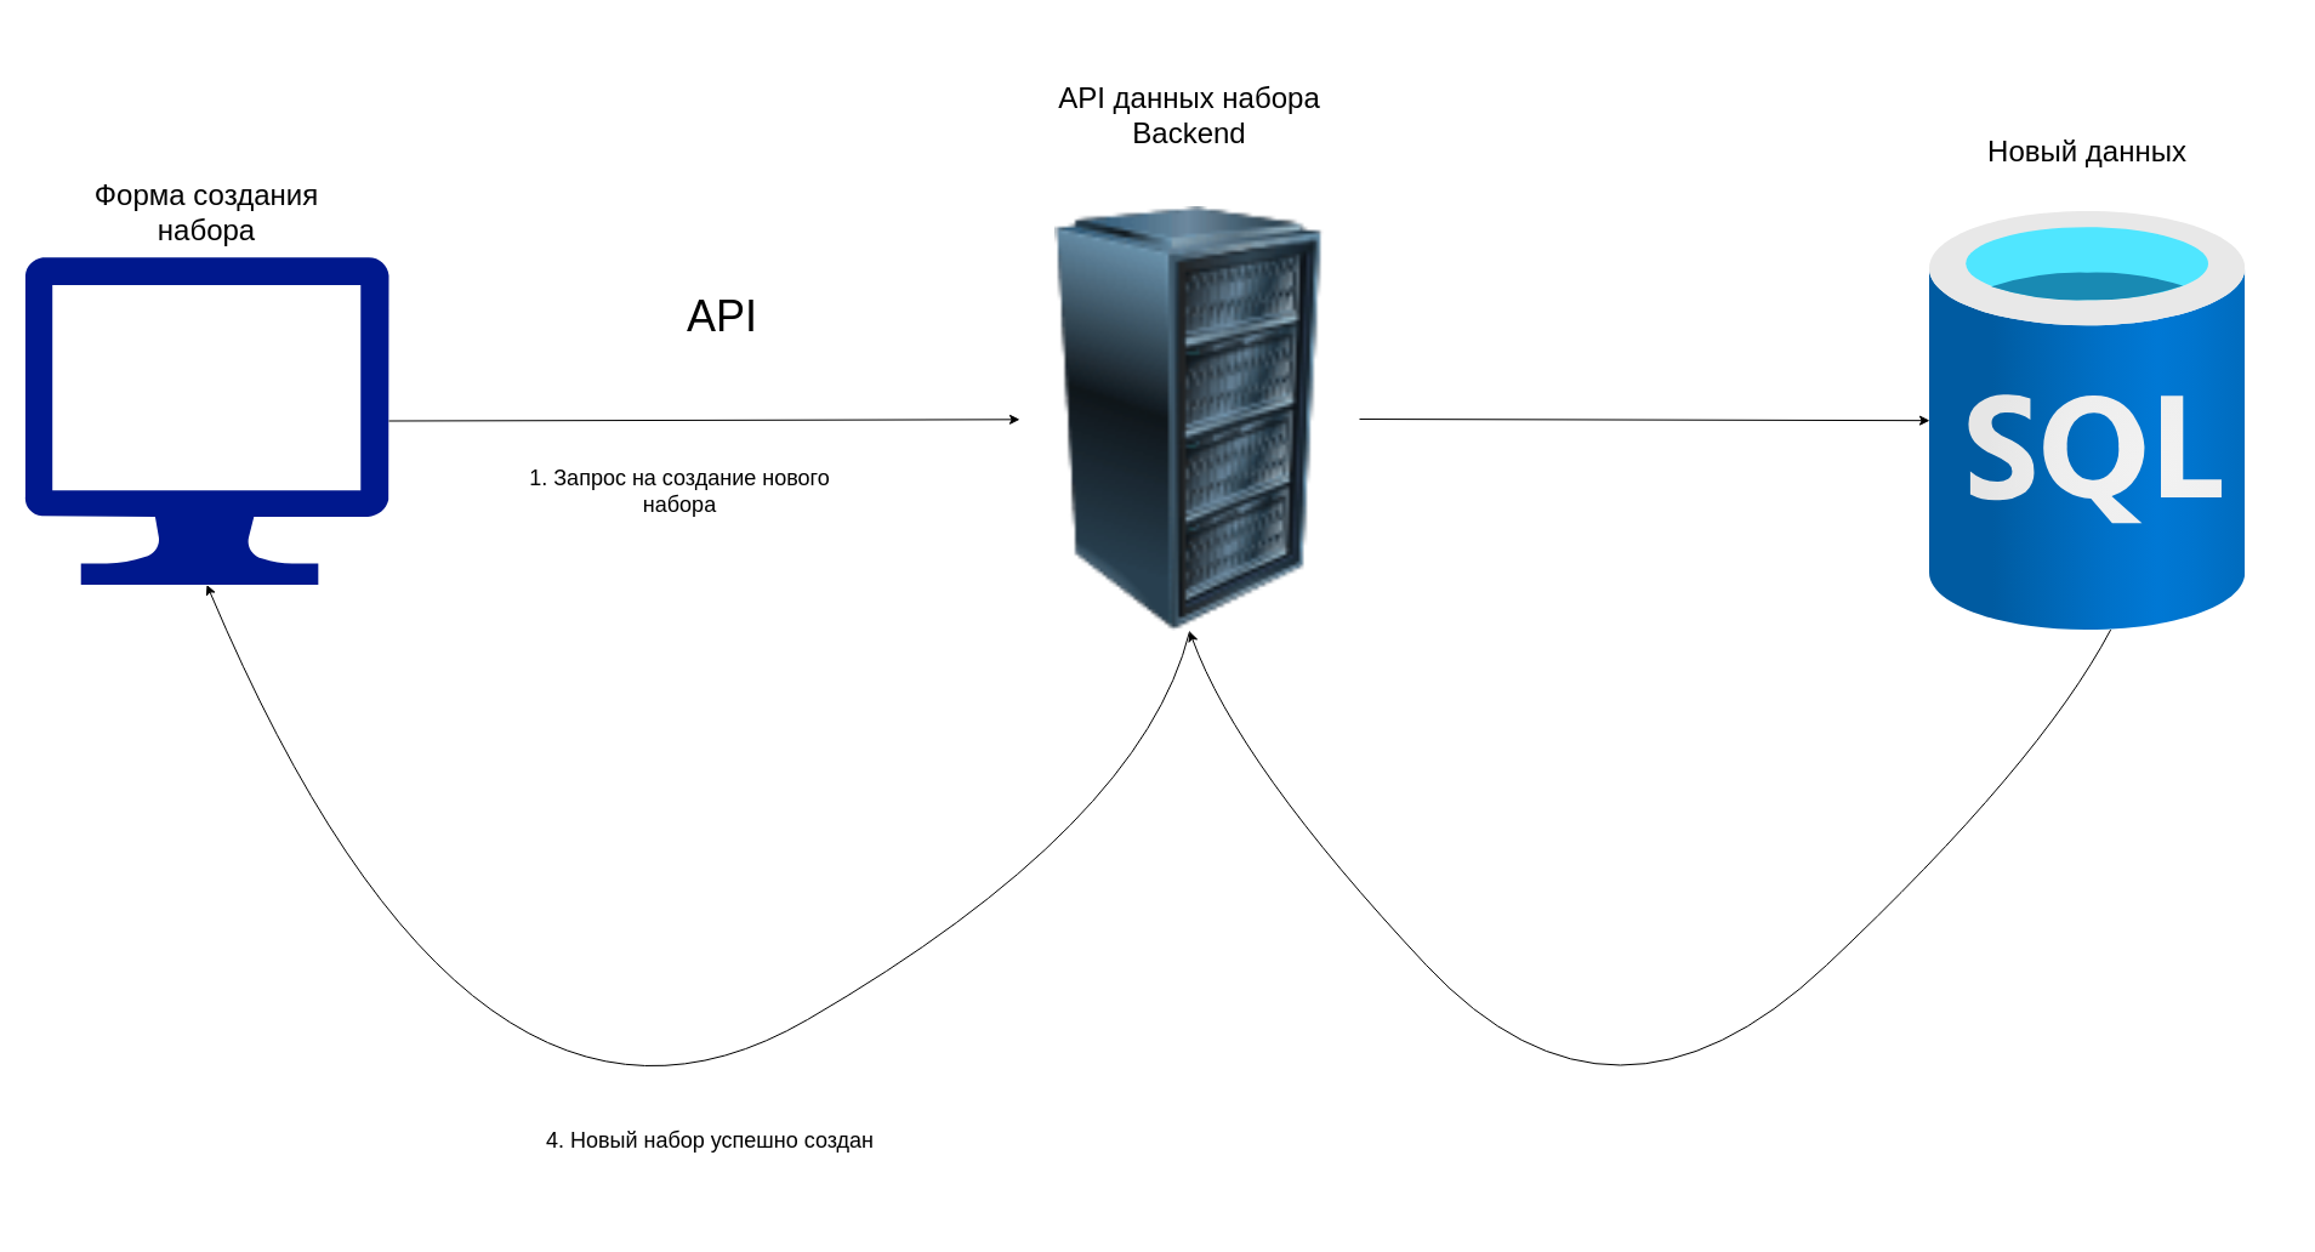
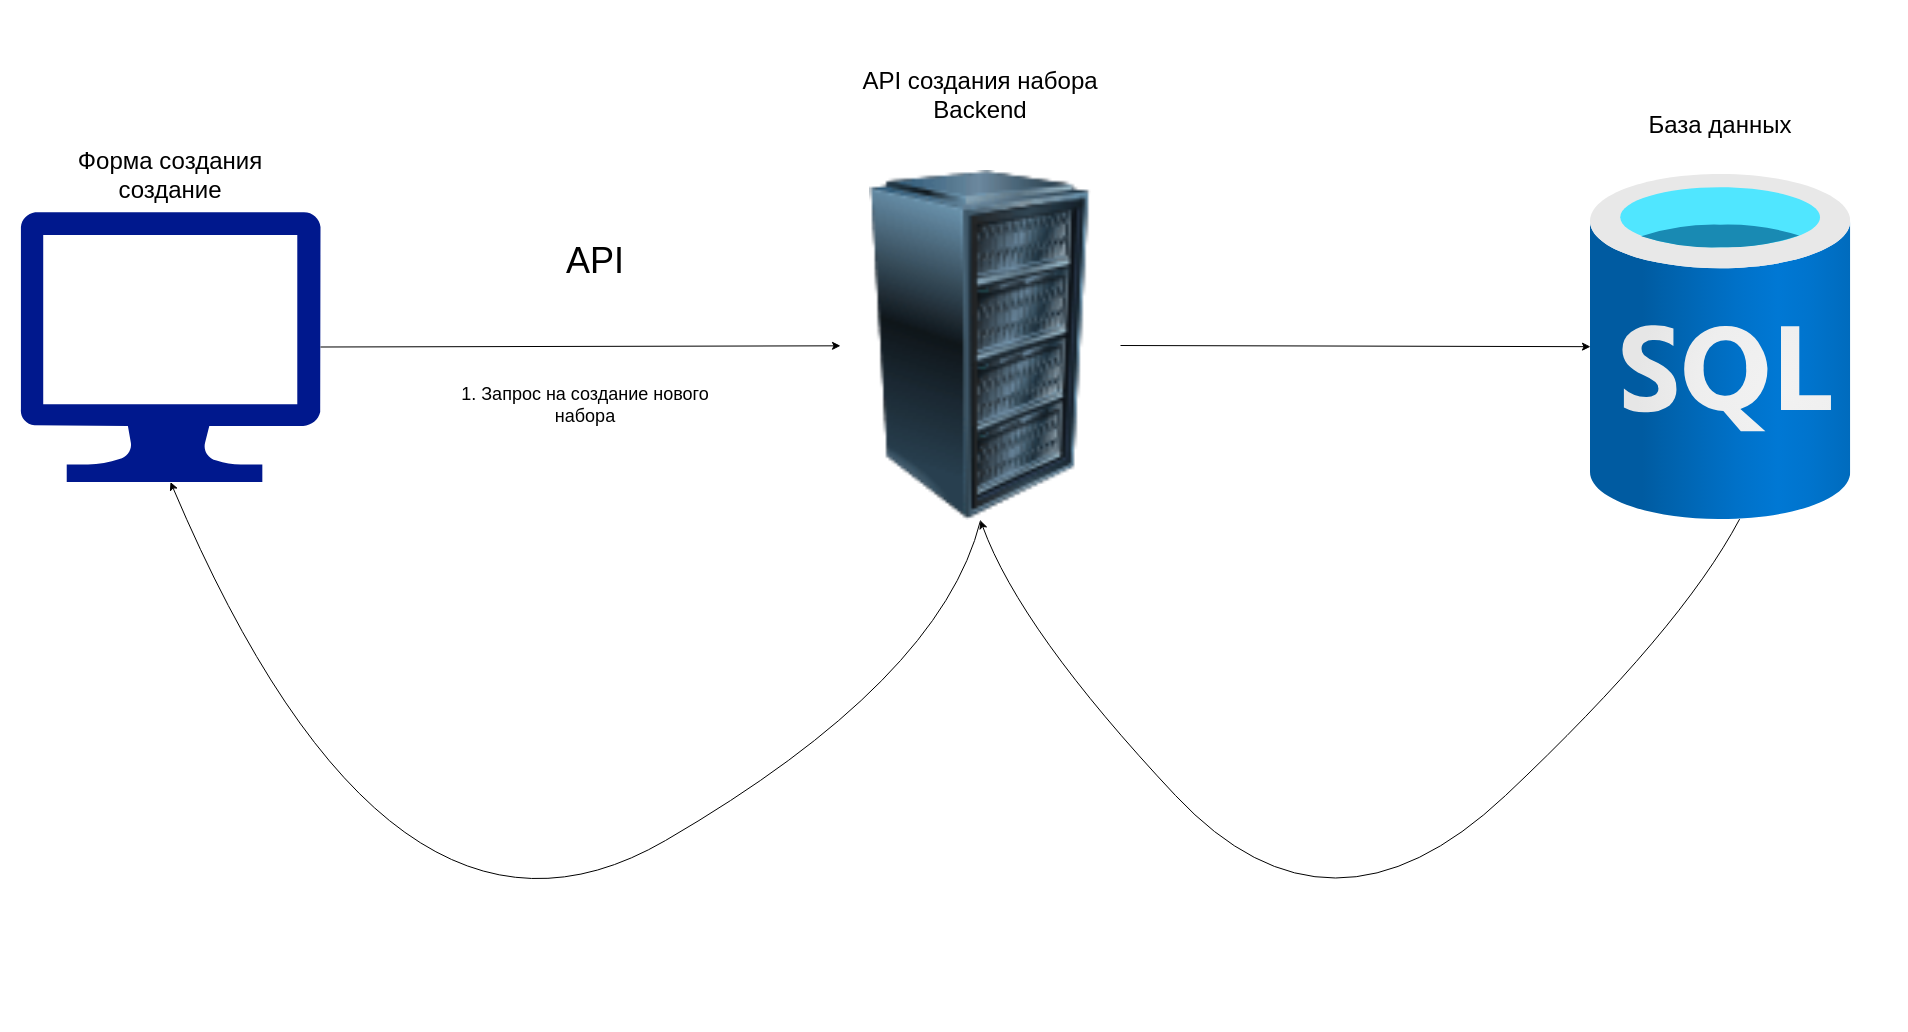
  <mxCell id="0" />
  <mxCell id="1" parent="0" />
  <mxCell id="2" value="" style="sketch=0;aspect=fixed;pointerEvents=1;shadow=0;dashed=0;html=1;strokeColor=none;labelPosition=center;verticalLabelPosition=bottom;verticalAlign=top;align=center;fillColor=#00188D;shape=mxgraph.azure.computer" vertex="1" parent="1"><mxGeometry x="20" y="211.5" width="300" height="270" as="geometry" /></mxCell>
- <mxCell id="3" value="&lt;font style=&quot;font-size: 24px;&quot;&gt;Форма создания набора&lt;/font&gt;" style="text;html=1;align=center;verticalAlign=middle;whiteSpace=wrap;rounded=0;" vertex="1" parent="1"><mxGeometry x="40" y="120" width="260" height="110" as="geometry" /></mxCell>
+ <mxCell id="3" value="&lt;font style=&quot;font-size: 24px;&quot;&gt;Форма создания создание&lt;/font&gt;" style="text;html=1;align=center;verticalAlign=middle;whiteSpace=wrap;rounded=0;" vertex="1" parent="1"><mxGeometry x="40" y="120" width="260" height="110" as="geometry" /></mxCell>
  <mxCell id="4" value="" style="endArrow=classic;html=1;rounded=0;exitX=1;exitY=0.5;exitDx=0;exitDy=0;exitPerimeter=0;" edge="1" parent="1" source="2" target="5"><mxGeometry width="50" height="50" relative="1" as="geometry"><mxPoint x="730" y="260" as="sourcePoint" /><mxPoint x="990" y="350" as="targetPoint" /></mxGeometry></mxCell>
  <mxCell id="5" value="" style="image;html=1;image=img/lib/clip_art/computers/Server_Rack_128x128.png" vertex="1" parent="1"><mxGeometry x="840" y="170" width="280" height="350" as="geometry" /></mxCell>
- <mxCell id="6" value="&lt;font style=&quot;font-size: 24px;&quot;&gt;API данных набора&lt;br&gt;Backend&lt;/font&gt;" style="text;html=1;align=center;verticalAlign=middle;whiteSpace=wrap;rounded=0;" vertex="1" parent="1"><mxGeometry x="830" y="20" width="300" height="150" as="geometry" /></mxCell>
+ <mxCell id="6" value="&lt;font style=&quot;font-size: 24px;&quot;&gt;API создания набора&lt;br&gt;Backend&lt;/font&gt;" style="text;html=1;align=center;verticalAlign=middle;whiteSpace=wrap;rounded=0;" vertex="1" parent="1"><mxGeometry x="830" y="20" width="300" height="150" as="geometry" /></mxCell>
  <mxCell id="7" value="" style="endArrow=classic;html=1;rounded=0;exitX=1;exitY=0.5;exitDx=0;exitDy=0;" edge="1" parent="1" source="5" target="8"><mxGeometry width="50" height="50" relative="1" as="geometry"><mxPoint x="1150" y="340" as="sourcePoint" /><mxPoint x="1500" y="350" as="targetPoint" /></mxGeometry></mxCell>
  <mxCell id="8" value="" style="image;aspect=fixed;html=1;points=[];align=center;fontSize=12;image=img/lib/azure2/databases/SQL_Database.svg;" vertex="1" parent="1"><mxGeometry x="1590" y="173" width="260.25" height="347" as="geometry" /></mxCell>
- <mxCell id="9" value="&lt;font style=&quot;font-size: 24px;&quot;&gt;Новый данных&lt;/font&gt;" style="text;html=1;align=center;verticalAlign=middle;whiteSpace=wrap;rounded=0;" vertex="1" parent="1"><mxGeometry x="1555.13" y="50" width="330" height="150" as="geometry" /></mxCell>
- <mxCell id="10" value="&lt;font style=&quot;font-size: 18px;&quot;&gt;1. Запрос на создание нового набора&lt;/font&gt;" style="text;html=1;align=center;verticalAlign=middle;whiteSpace=wrap;rounded=0;" vertex="1" parent="1"><mxGeometry x="435" y="350" width="250" height="110" as="geometry" /></mxCell>
+ <mxCell id="9" value="&lt;font style=&quot;font-size: 24px;&quot;&gt;База данных&lt;/font&gt;" style="text;html=1;align=center;verticalAlign=middle;whiteSpace=wrap;rounded=0;" vertex="1" parent="1"><mxGeometry x="1555.13" y="50" width="330" height="150" as="geometry" /></mxCell>
+ <mxCell id="10" value="&lt;font style=&quot;font-size: 18px;&quot;&gt;1. Запрос на создание нового набора&lt;/font&gt;" style="text;html=1;align=center;verticalAlign=middle;whiteSpace=wrap;rounded=0;" vertex="1" parent="1"><mxGeometry x="460" y="350" width="250" height="110" as="geometry" /></mxCell>
  <mxCell id="11" value="&lt;font style=&quot;font-size: 36px;&quot;&gt;API&lt;/font&gt;" style="text;html=1;align=center;verticalAlign=middle;whiteSpace=wrap;rounded=0;" vertex="1" parent="1"><mxGeometry x="460" y="180" width="270" height="160" as="geometry" /></mxCell>
  <mxCell id="12" value="" style="curved=1;endArrow=classic;html=1;rounded=0;entryX=0.5;entryY=1;entryDx=0;entryDy=0;exitX=0.573;exitY=0.996;exitDx=0;exitDy=0;exitPerimeter=0;" edge="1" parent="1" source="8" target="5"><mxGeometry width="50" height="50" relative="1" as="geometry"><mxPoint x="1280" y="590" as="sourcePoint" /><mxPoint x="1330" y="540" as="targetPoint" /><Array as="points"><mxPoint x="1680" y="630" /><mxPoint x="1330" y="960" /><mxPoint x="1020" y="630" /></Array></mxGeometry></mxCell>
  <mxCell id="13" value="" style="curved=1;endArrow=classic;html=1;rounded=0;entryX=0.5;entryY=1;entryDx=0;entryDy=0;entryPerimeter=0;exitX=0.5;exitY=1;exitDx=0;exitDy=0;" edge="1" parent="1" source="5" target="2"><mxGeometry width="50" height="50" relative="1" as="geometry"><mxPoint x="960" y="680" as="sourcePoint" /><mxPoint x="1010" y="630" as="targetPoint" /><Array as="points"><mxPoint x="940" y="680" /><mxPoint x="390" y="1000" /></Array></mxGeometry></mxCell>
- <mxCell id="14" value="&lt;font style=&quot;font-size: 18px;&quot;&gt;4. Новый набор успешно создан&lt;/font&gt;" style="text;html=1;align=center;verticalAlign=middle;whiteSpace=wrap;rounded=0;" vertex="1" parent="1"><mxGeometry x="410" y="870" width="350" height="140" as="geometry" /></mxCell>
